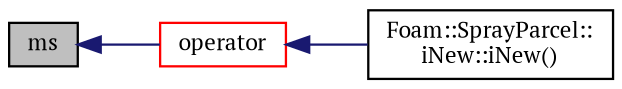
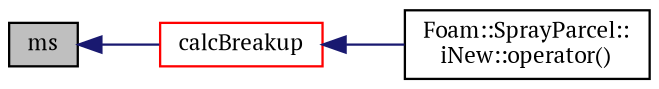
  digraph {
    fontname="PT Serif"
    rankdir=LR
    node [color=black fontname="PT Serif" fontsize=10 shape=record]
    edge [color=midnightblue dir=back fontname="PT Serif" fontsize=10 labelfontname=FreeSans labelfontsize=10 style=solid]
    n1 [fillcolor=grey75 fontcolor=black height=0.2 label=ms style=filled width=0.4]
-   n2 [color=red height=0.2 label=operator width=0.4]
-   n3 [height=0.2 label="Foam::SprayParcel::\liNew::iNew()" width=0.4]
+   n2 [color=red height=0.2 label=calcBreakup width=0.4]
+   n3 [height=0.2 label="Foam::SprayParcel::\liNew::operator()" width=0.4]
    n1 -> n2
    n2 -> n3
  }
